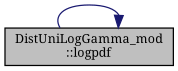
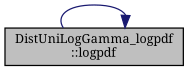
  digraph {
    rankdir=RL
    fontname="Noto Serif"
-   n1 [color=black fillcolor=grey75 fontcolor=black fontname="Noto Serif" fontsize=10 height=0.2 label="DistUniLogGamma_mod\l::logpdf" shape=record style=filled width=0.4]
+   n1 [color=black fillcolor=grey75 fontcolor=black fontname="Noto Serif" fontsize=10 height=0.2 label="DistUniLogGamma_logpdf\l::logpdf" shape=record style=filled width=0.4]
    n1 -> n1 [color=midnightblue dir=back fontname="Noto Serif" fontsize=10 labelfontname=Helvetica labelfontsize=10 style=solid]
  }
